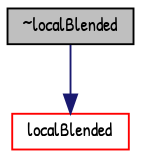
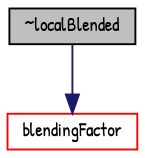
  digraph {
    rankdir=TB
    fontname="Patrick Hand"
    node [fontname="Patrick Hand" fontsize=10 shape=record]
    n1 [color=black fillcolor=grey75 fontcolor=black height=0.2 label="~localBlended" style=filled width=0.4]
-   n2 [color=red height=0.2 label=localBlended width=0.4]
+   n2 [color=red height=0.2 label=blendingFactor width=0.4]
    n1 -> n2 [color=midnightblue fontname="Patrick Hand" fontsize=10 labelfontname=Helvetica labelfontsize=10 style=solid]
  }
